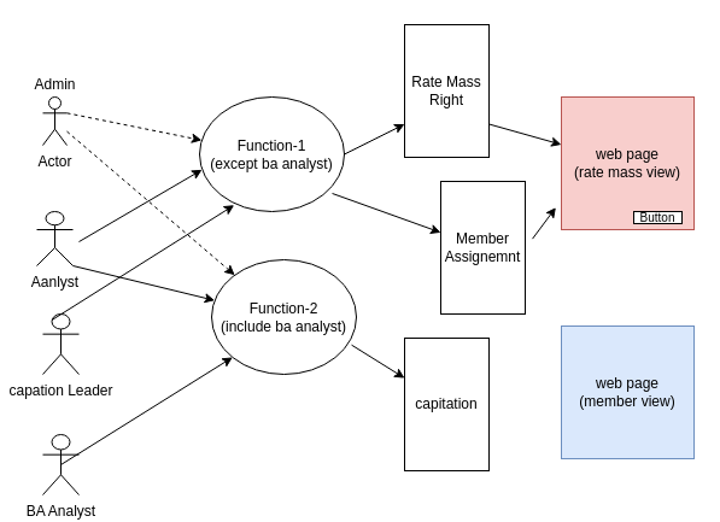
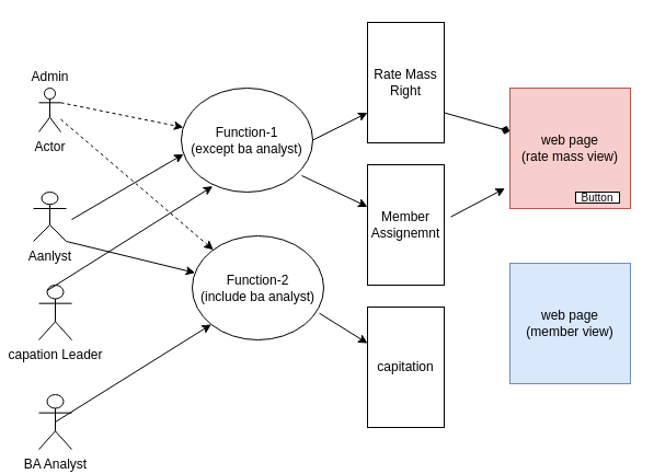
  <mxCell id="0" />
  <mxCell id="1" parent="0" />
  <mxCell id="2" value="web page&lt;br&gt;(rate mass view)" style="whiteSpace=wrap;html=1;aspect=fixed;fillColor=#f8cecc;strokeColor=#b85450;" vertex="1" parent="1"><mxGeometry x="465" y="80" width="110" height="110" as="geometry" /></mxCell>
  <mxCell id="3" value="Rate Mass&lt;br&gt;Right" style="rounded=0;whiteSpace=wrap;html=1;" vertex="1" parent="1"><mxGeometry x="335" y="20" width="70" height="110" as="geometry" /></mxCell>
  <mxCell id="4" value="Actor" style="shape=umlActor;verticalLabelPosition=bottom;verticalAlign=top;html=1;outlineConnect=0;" vertex="1" parent="1"><mxGeometry x="35" y="80" width="20" height="40" as="geometry" /></mxCell>
  <mxCell id="5" value="Admin" style="text;html=1;align=center;verticalAlign=middle;resizable=0;points=[];autosize=1;" vertex="1" parent="1"><mxGeometry x="20" y="60" width="50" height="20" as="geometry" /></mxCell>
  <mxCell id="6" value="Function-1&lt;br&gt;(except ba analyst)" style="ellipse;whiteSpace=wrap;html=1;" vertex="1" parent="1"><mxGeometry x="165" y="80" width="120" height="95" as="geometry" /></mxCell>
  <mxCell id="7" value="Aanlyst" style="shape=umlActor;verticalLabelPosition=bottom;verticalAlign=top;html=1;outlineConnect=0;" vertex="1" parent="1"><mxGeometry x="30" y="175" width="30" height="45" as="geometry" /></mxCell>
  <mxCell id="8" value="capation Leader" style="shape=umlActor;verticalLabelPosition=bottom;verticalAlign=top;html=1;outlineConnect=0;" vertex="1" parent="1"><mxGeometry x="35" y="260" width="30" height="50" as="geometry" /></mxCell>
  <mxCell id="9" value="" style="endArrow=classic;html=1;exitX=1;exitY=0.333;exitDx=0;exitDy=0;exitPerimeter=0;dashed=1;" edge="1" parent="1" source="4" target="6"><mxGeometry width="50" height="50" relative="1" as="geometry"><mxPoint x="205" y="250" as="sourcePoint" /><mxPoint x="255" y="200" as="targetPoint" /></mxGeometry></mxCell>
  <mxCell id="10" value="" style="endArrow=classic;html=1;entryX=0.017;entryY=0.635;entryDx=0;entryDy=0;entryPerimeter=0;" edge="1" parent="1" target="6"><mxGeometry width="50" height="50" relative="1" as="geometry"><mxPoint x="65" y="200" as="sourcePoint" /><mxPoint x="255" y="200" as="targetPoint" /></mxGeometry></mxCell>
  <mxCell id="11" value="" style="endArrow=classic;html=1;exitX=0.25;exitY=0.1;exitDx=0;exitDy=0;exitPerimeter=0;entryX=0.239;entryY=0.944;entryDx=0;entryDy=0;entryPerimeter=0;" edge="1" parent="1" source="8" target="6"><mxGeometry width="50" height="50" relative="1" as="geometry"><mxPoint x="205" y="250" as="sourcePoint" /><mxPoint x="255" y="200" as="targetPoint" /></mxGeometry></mxCell>
- <mxCell id="12" value="Member Assignemnt" style="rounded=0;whiteSpace=wrap;html=1;" vertex="1" parent="1"><mxGeometry x="365" y="150" width="70" height="110" as="geometry" /></mxCell>
+ <mxCell id="12" value="Member Assignemnt" style="rounded=0;whiteSpace=wrap;html=1;" vertex="1" parent="1"><mxGeometry x="335" y="150" width="70" height="110" as="geometry" /></mxCell>
  <mxCell id="13" value="capitation" style="rounded=0;whiteSpace=wrap;html=1;" vertex="1" parent="1"><mxGeometry x="335" y="280" width="70" height="110" as="geometry" /></mxCell>
  <mxCell id="14" value="Function-2&lt;br&gt;(include ba analyst)" style="ellipse;whiteSpace=wrap;html=1;" vertex="1" parent="1"><mxGeometry x="175" y="215" width="120" height="95" as="geometry" /></mxCell>
  <mxCell id="15" value="" style="endArrow=classic;html=1;exitX=1;exitY=1;exitDx=0;exitDy=0;exitPerimeter=0;" edge="1" parent="1" source="7" target="14"><mxGeometry width="50" height="50" relative="1" as="geometry"><mxPoint x="205" y="250" as="sourcePoint" /><mxPoint x="255" y="200" as="targetPoint" /></mxGeometry></mxCell>
  <mxCell id="16" value="BA Analyst" style="shape=umlActor;verticalLabelPosition=bottom;verticalAlign=top;html=1;outlineConnect=0;" vertex="1" parent="1"><mxGeometry x="35" y="360" width="30" height="50" as="geometry" /></mxCell>
  <mxCell id="17" value="" style="endArrow=classic;html=1;exitX=0.5;exitY=0.5;exitDx=0;exitDy=0;exitPerimeter=0;entryX=0;entryY=1;entryDx=0;entryDy=0;" edge="1" parent="1" source="16" target="14"><mxGeometry width="50" height="50" relative="1" as="geometry"><mxPoint x="205" y="250" as="sourcePoint" /><mxPoint x="255" y="200" as="targetPoint" /></mxGeometry></mxCell>
- <mxCell id="18" value="web page&lt;br&gt;(member view)" style="whiteSpace=wrap;html=1;aspect=fixed;fillColor=#dae8fc;strokeColor=#6c8ebf;" vertex="1" parent="1"><mxGeometry x="465" y="270" width="110" height="110" as="geometry" /></mxCell>
+ <mxCell id="18" value="web page&lt;br&gt;(member view)" style="whiteSpace=wrap;html=1;aspect=fixed;fillColor=#dae8fc;strokeColor=#6c8ebf;" vertex="1" parent="1"><mxGeometry x="465" y="240" width="110" height="110" as="geometry" /></mxCell>
  <mxCell id="19" value="&lt;font style=&quot;font-size: 10px&quot;&gt;Button&lt;/font&gt;" style="rounded=0;whiteSpace=wrap;html=1;" vertex="1" parent="1"><mxGeometry x="525" y="175" width="40" height="10" as="geometry" /></mxCell>
  <mxCell id="20" value="" style="endArrow=classic;html=1;exitX=1;exitY=0.5;exitDx=0;exitDy=0;entryX=0;entryY=0.75;entryDx=0;entryDy=0;" edge="1" parent="1" source="6" target="3"><mxGeometry width="50" height="50" relative="1" as="geometry"><mxPoint x="205" y="310" as="sourcePoint" /><mxPoint x="255" y="260" as="targetPoint" /></mxGeometry></mxCell>
  <mxCell id="21" value="" style="endArrow=classic;html=1;dashed=1;" edge="1" parent="1" source="4" target="14"><mxGeometry width="50" height="50" relative="1" as="geometry"><mxPoint x="205" y="310" as="sourcePoint" /><mxPoint x="255" y="260" as="targetPoint" /></mxGeometry></mxCell>
- <mxCell id="22" value="" style="endArrow=classic;html=1;exitX=1;exitY=0.75;exitDx=0;exitDy=0;" edge="1" parent="1" source="3" target="2"><mxGeometry width="50" height="50" relative="1" as="geometry"><mxPoint x="205" y="310" as="sourcePoint" /><mxPoint x="255" y="260" as="targetPoint" /></mxGeometry></mxCell>
+ <mxCell id="22" value="" style="endArrow=diamond;html=1;exitX=1;exitY=0.75;exitDx=0;exitDy=0;" edge="1" parent="1" source="3" target="2"><mxGeometry width="50" height="50" relative="1" as="geometry"><mxPoint x="205" y="310" as="sourcePoint" /><mxPoint x="255" y="260" as="targetPoint" /></mxGeometry></mxCell>
  <mxCell id="23" value="" style="endArrow=classic;html=1;exitX=0.917;exitY=0.842;exitDx=0;exitDy=0;exitPerimeter=0;" edge="1" parent="1" source="6" target="12"><mxGeometry width="50" height="50" relative="1" as="geometry"><mxPoint x="315" y="210" as="sourcePoint" /><mxPoint x="365" y="160" as="targetPoint" /></mxGeometry></mxCell>
  <mxCell id="24" value="" style="endArrow=classic;html=1;exitX=0.967;exitY=0.744;exitDx=0;exitDy=0;exitPerimeter=0;" edge="1" parent="1" source="14" target="13"><mxGeometry width="50" height="50" relative="1" as="geometry"><mxPoint x="315" y="220" as="sourcePoint" /><mxPoint x="365" y="170" as="targetPoint" /></mxGeometry></mxCell>
  <mxCell id="25" value="" style="endArrow=classic;html=1;exitX=1.086;exitY=0.433;exitDx=0;exitDy=0;exitPerimeter=0;entryX=-0.042;entryY=0.833;entryDx=0;entryDy=0;entryPerimeter=0;" edge="1" parent="1" source="12" target="2"><mxGeometry width="50" height="50" relative="1" as="geometry"><mxPoint x="315" y="220" as="sourcePoint" /><mxPoint x="365" y="170" as="targetPoint" /></mxGeometry></mxCell>
